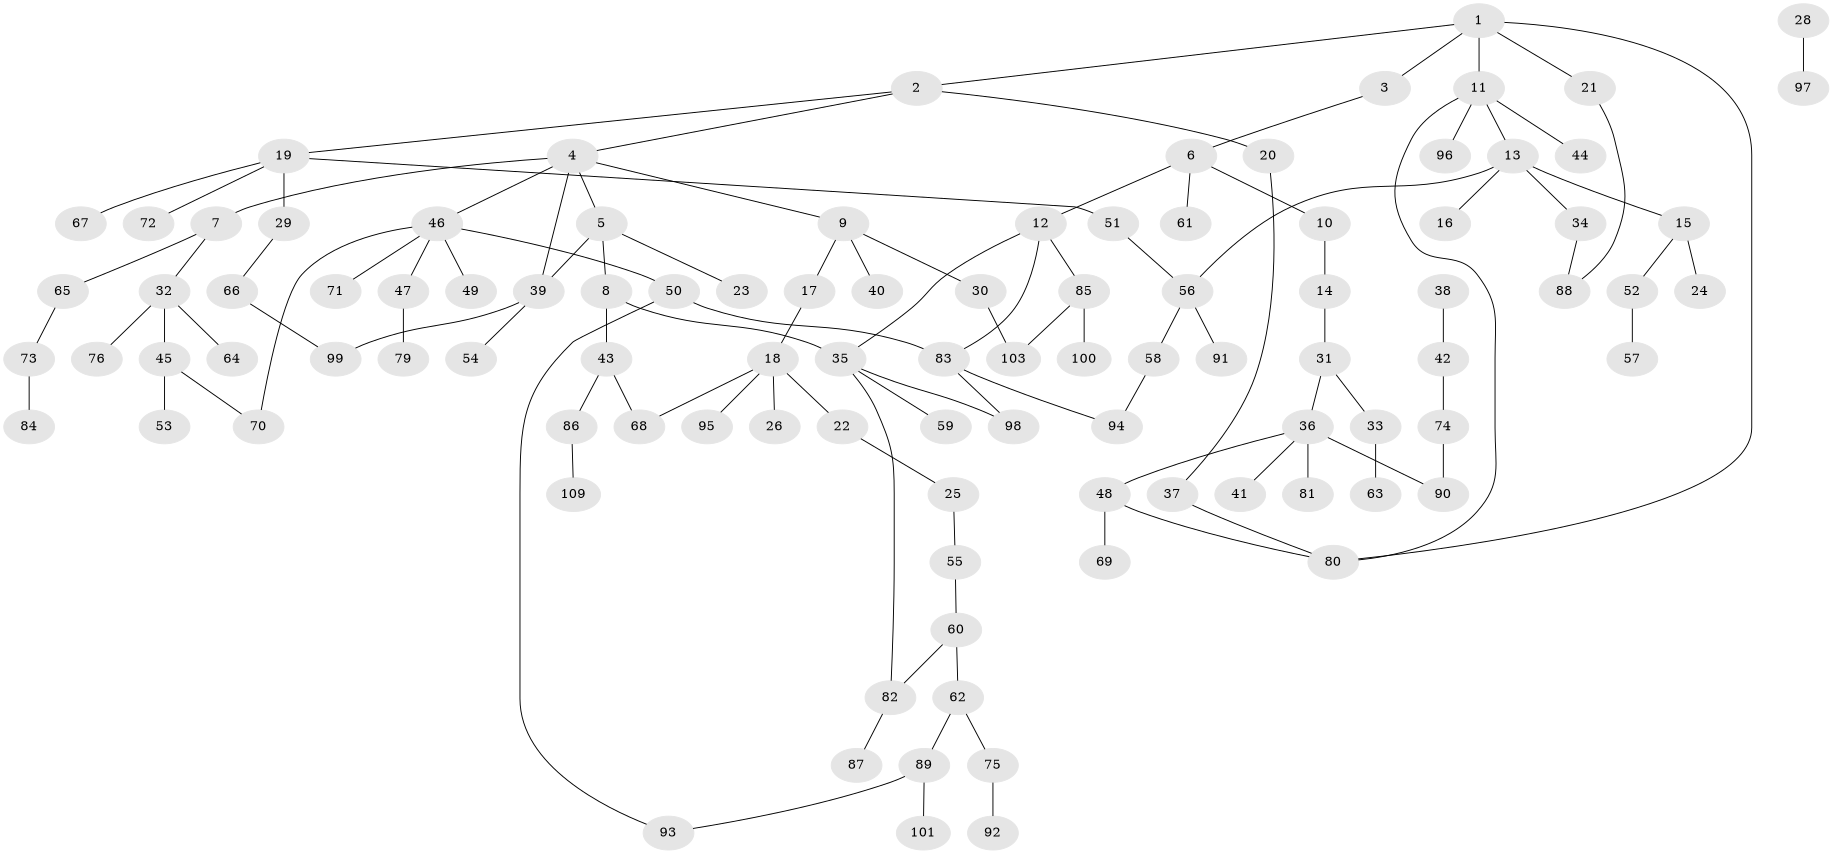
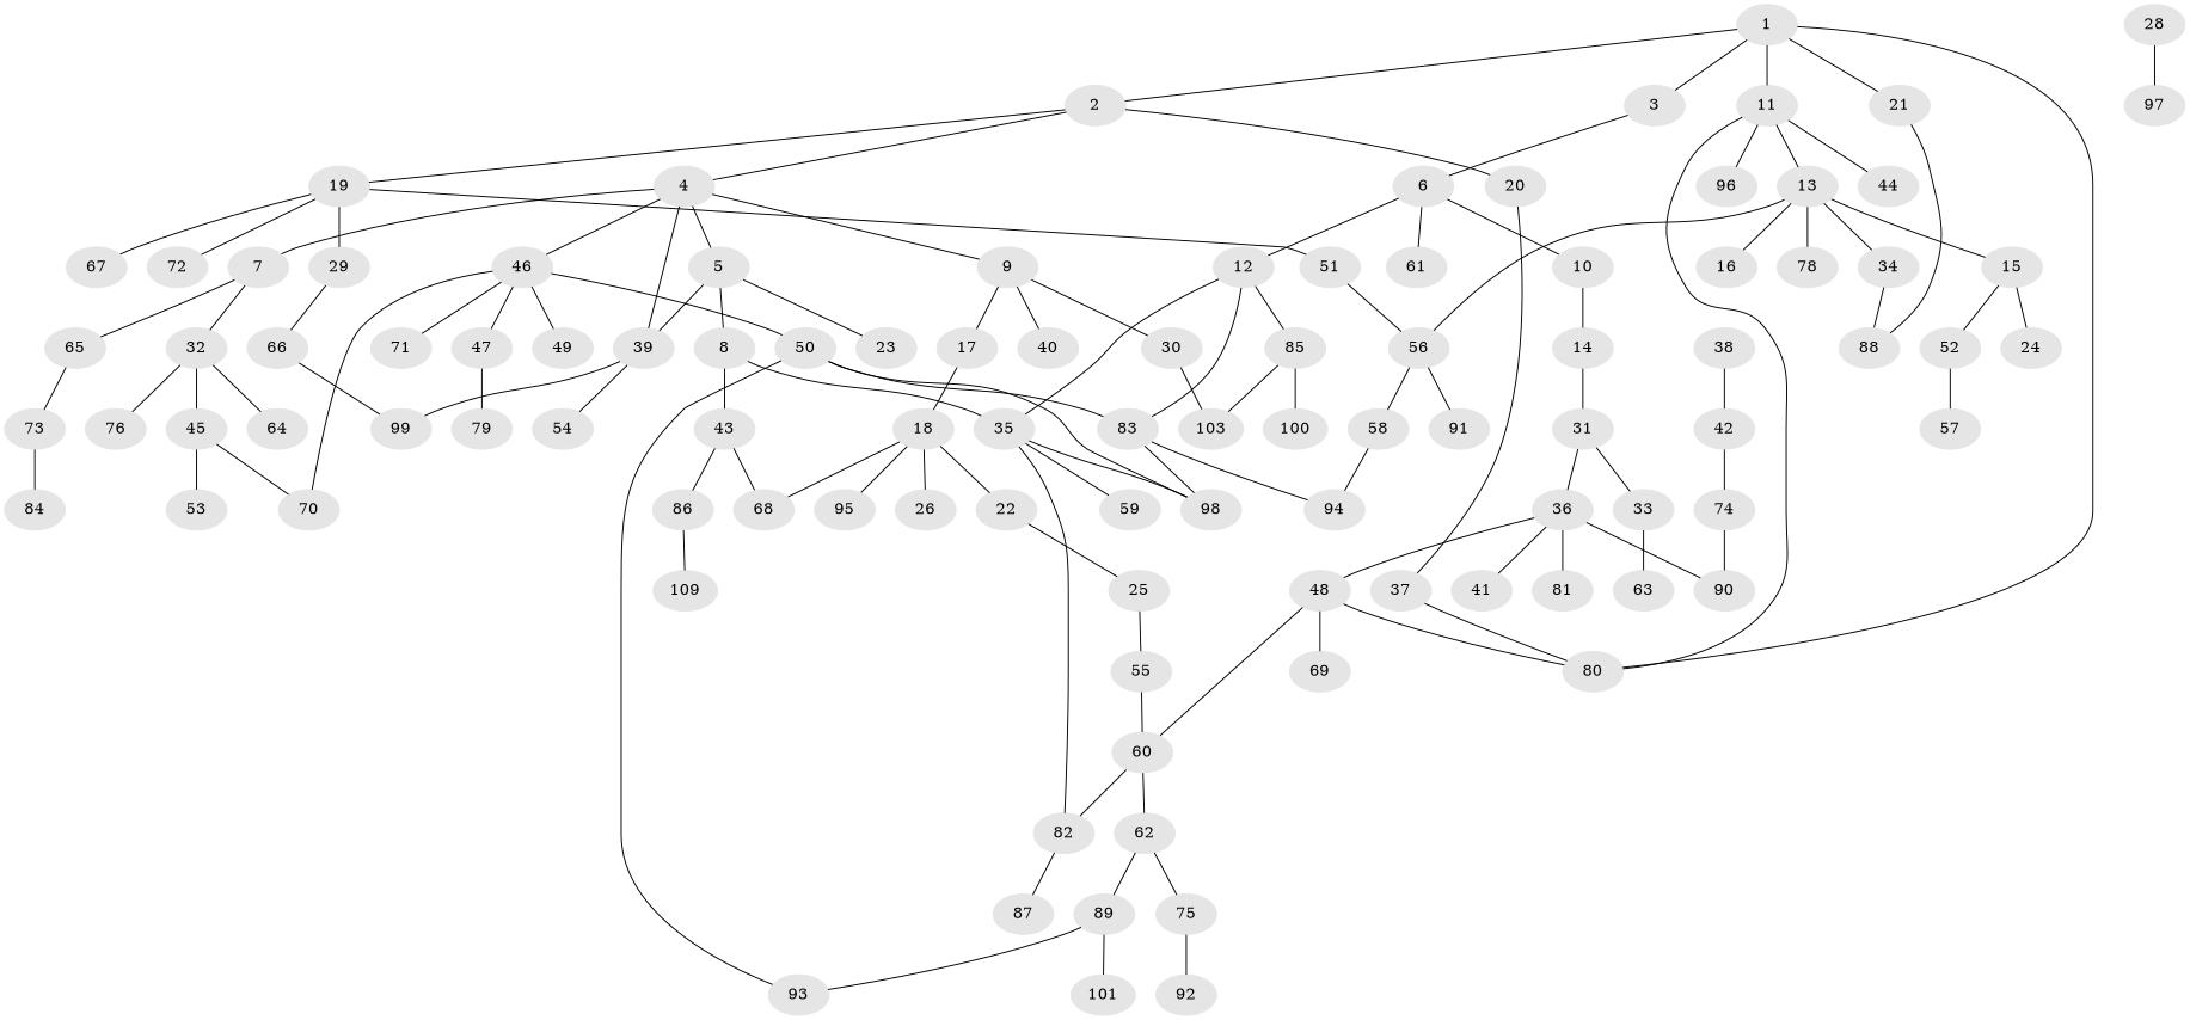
  graph {
    node [color=gray90 style=filled]
    1
    2
    3
    11
    21
    80
    4
    19
    20
    6
    13
    44
    96
    88
    5
    7
    9
    39
    46
    29
    51
    67
    72
    37
    38
    42
    10
    12
    61
    8
    23
    32
    65
    17
    30
    40
    54
    99
    71
    70
    47
    49
    50
    35
    43
    14
    85
    83
    45
    64
    76
    73
    59
    82
    98
    68
    86
    18
    103
    31
    15
    16
    34
    56
+   78
    100
    24
    52
    58
    91
    33
    36
    57
    22
    26
    95
    25
    66
    55
    60
    28
    97
    63
    41
    48
    81
    90
    53
    87
    69
    74
    n92 [label=109]
    79
    93
    62
    94
    75
    89
    92
    101
    84
    1 -- 2
    1 -- 3
    1 -- 11
    1 -- 21
    1 -- 80
    2 -- 4
    2 -- 19
    2 -- 20
    3 -- 6
    11 -- 80
    11 -- 13
    11 -- 44
    11 -- 96
    21 -- 88
    4 -- 5
    4 -- 7
    4 -- 9
    4 -- 39
    4 -- 46
    19 -- 29
    19 -- 51
    19 -- 67
    19 -- 72
    20 -- 37
    6 -- 10
    6 -- 12
    6 -- 61
    13 -- 15
    13 -- 16
    13 -- 34
    13 -- 56
+   13 -- 78
    5 -- 39
    5 -- 8
    5 -- 23
    7 -- 32
    7 -- 65
    9 -- 17
    9 -- 30
    9 -- 40
    39 -- 54
    39 -- 99
    46 -- 71
    46 -- 70
    46 -- 47
    46 -- 49
    46 -- 50
    29 -- 66
    51 -- 56
    37 -- 80
    38 -- 42
    42 -- 74
    10 -- 14
    12 -- 35
    12 -- 85
    12 -- 83
    8 -- 35
    8 -- 43
    32 -- 45
    32 -- 64
    32 -- 76
    65 -- 73
    17 -- 18
    30 -- 103
    47 -- 79
    50 -- 83
+   50 -- 98
    50 -- 93
    35 -- 59
    35 -- 82
    35 -- 98
    43 -- 68
    43 -- 86
    14 -- 31
    85 -- 103
    85 -- 100
    83 -- 98
    83 -- 94
    45 -- 70
    45 -- 53
    73 -- 84
    82 -- 87
    86 -- n92
    18 -- 68
    18 -- 22
    18 -- 26
    18 -- 95
    31 -- 33
    31 -- 36
    15 -- 24
    15 -- 52
    34 -- 88
    56 -- 58
    56 -- 91
    52 -- 57
    58 -- 94
    33 -- 63
    36 -- 41
    36 -- 48
    36 -- 81
    36 -- 90
    22 -- 25
    25 -- 55
    66 -- 99
    55 -- 60
    60 -- 82
    60 -- 62
    28 -- 97
    48 -- 80
+   48 -- 60
    48 -- 69
    74 -- 90
    62 -- 75
    62 -- 89
    75 -- 92
    89 -- 93
    89 -- 101
  }
